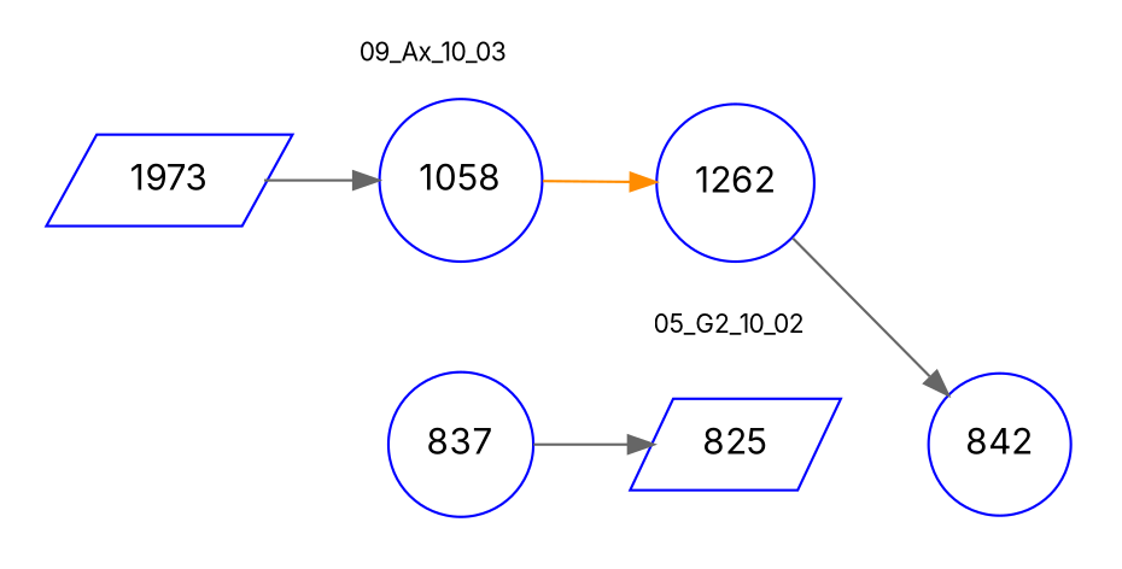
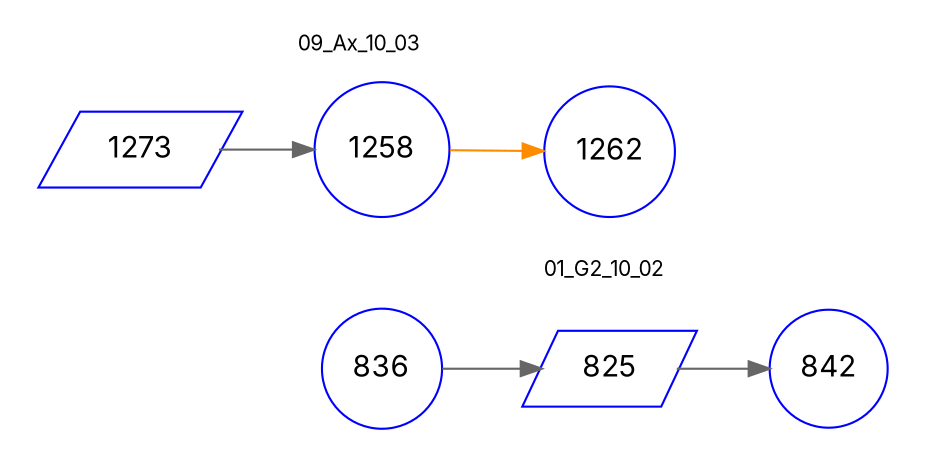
  digraph {
    fontname=Inter
    rankdir=LR
    node [color=blue fontname=Inter shape=circle]
    edge [color=gray40 fontname=Inter]
-   n1 [label=1973 shape=parallelogram]
-   n2 [label=1058]
+   n1 [label=1273 shape=parallelogram]
+   n2 [label=1258]
    n3 [label=1262]
-   n4 [label=837]
+   n4 [label=836]
    n5 [label=825 shape=parallelogram]
    n6 [label=842]
    subgraph cluster_1 {
      color=white
      fontsize=10
      label="09_Ax_10_03"
      n1
      n2
      n3
    }
    subgraph cluster_2 {
      color=white
      fontsize=10
-     label="05_G2_10_02"
+     label="01_G2_10_02"
      n4
      n5
      n6
    }
    n1 -> n2
    n2 -> n3 [color=darkorange]
    n4 -> n5
-   n3 -> n6
+   n5 -> n6
  }
